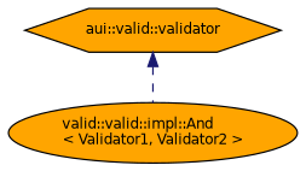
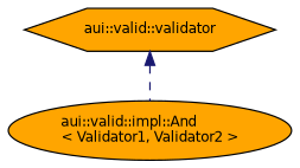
  digraph {
    node [color=black fillcolor=orange fontname=Helvetica fontsize=10 style=filled]
-   n1 [fontcolor=black height=0.2 label="valid::valid::impl::And\l\< Validator1, Validator2 \>" shape=ellipse width=0.4]
+   n1 [fontcolor=black height=0.2 label="aui::valid::impl::And\l\< Validator1, Validator2 \>" shape=ellipse width=0.4]
    n2 [height=0.2 label="aui::valid::validator" shape=hexagon width=0.4]
    n2 -> n1 [color=midnightblue dir=back fontname=Helvetica fontsize=10 labelfontname=Helvetica labelfontsize=10 style=dashed]
  }
